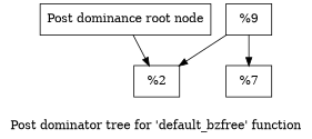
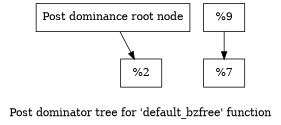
  digraph {
    label="Post dominator tree for 'default_bzfree' function"
    node [shape=record]
    n1 [label="{Post dominance root node}"]
    n2 [label="{%2}"]
    n3 [label="{%9}"]
    n4 [label="{%7}"]
    n1 -> n2
-   n3 -> n2
    n3 -> n4
  }
